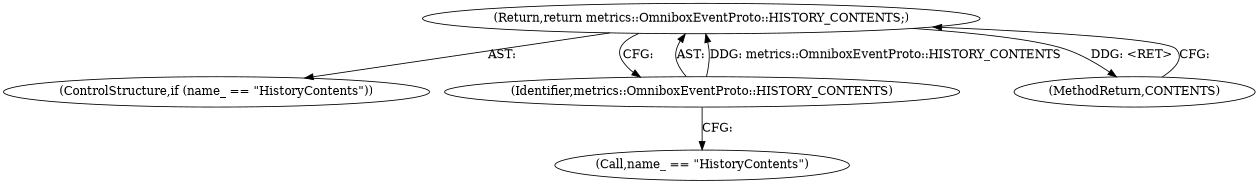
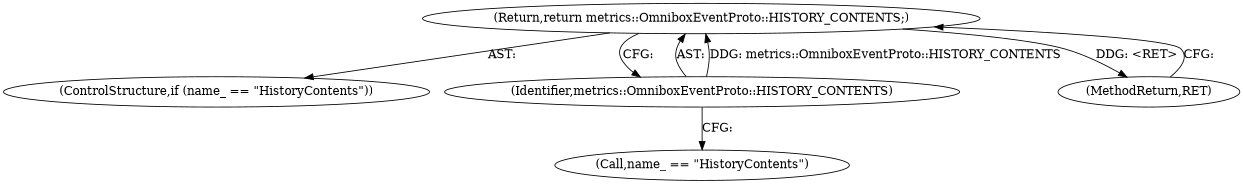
  digraph {
    n1 [label="(Return,return metrics::OmniboxEventProto::HISTORY_CONTENTS;)"]
    n2 [label="(Identifier,metrics::OmniboxEventProto::HISTORY_CONTENTS)"]
    n3 [label="(ControlStructure,if (name_ == \"HistoryContents\"))"]
-   n4 [label="(MethodReturn,CONTENTS)"]
+   n4 [label="(MethodReturn,RET)"]
    n5 [label="(Call,name_ == \"HistoryContents\")"]
    n1 -> n2 [label="CFG: "]
    n1 -> n3 [label="AST: "]
    n1 -> n4 [label="DDG: <RET>"]
    n2 -> n1 [label="AST: "]
    n2 -> n1 [label="DDG: metrics::OmniboxEventProto::HISTORY_CONTENTS"]
    n2 -> n5 [label="CFG: "]
    n4 -> n1 [label="CFG: "]
  }
